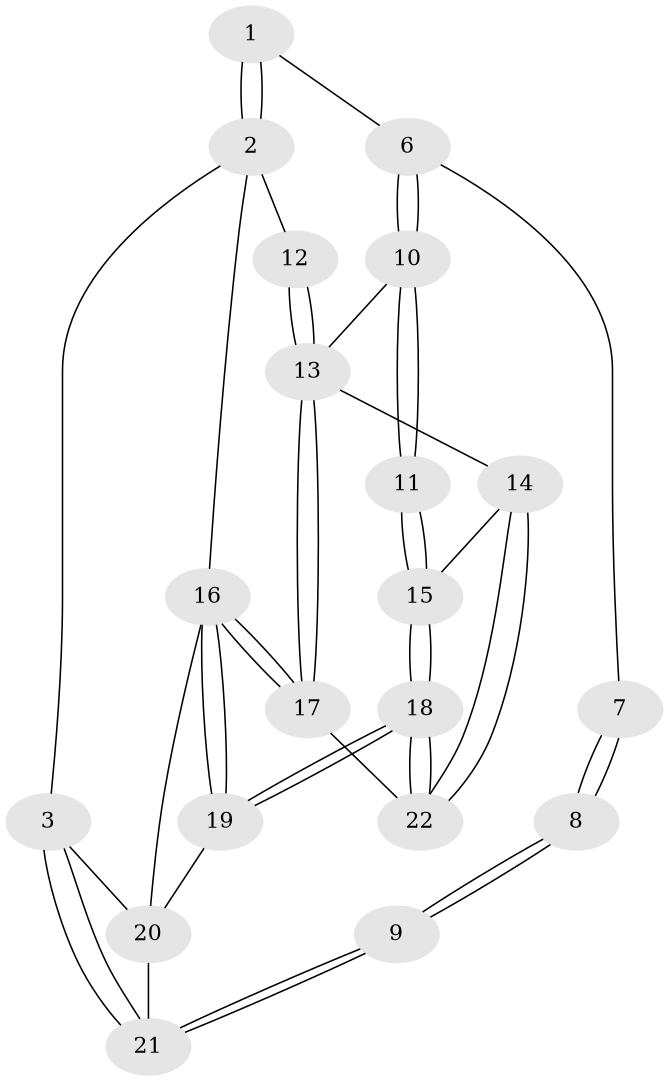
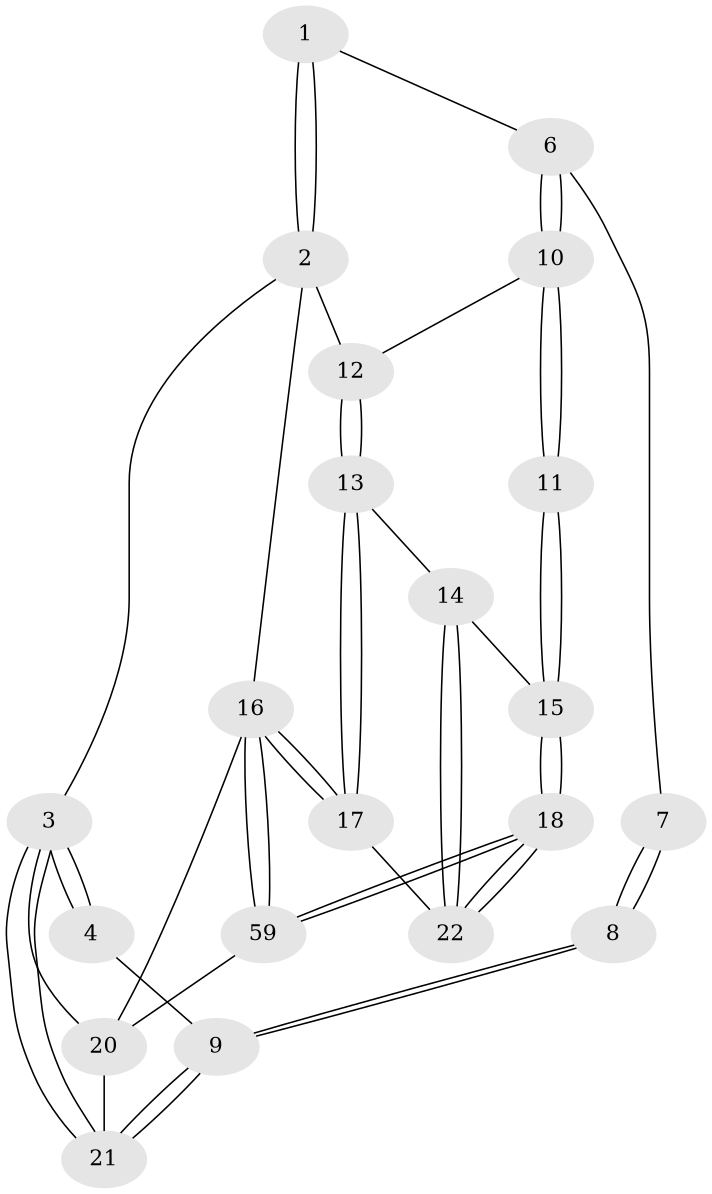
  graph {
    node [color=gray90 style=filled]
    1
    2
    6
    3
    12
    16
    7
    10
+   4
    20
    21
    13
    17
-   19
+   19 [label=59]
    9
    8
    11
    15
    18
    14
    22
    1 -- 2
    1 -- 2
    1 -- 6
    2 -- 3
    2 -- 12
    2 -- 16
    6 -- 7
    6 -- 10
    6 -- 10
+   3 -- 4
+   3 -- 4
    3 -- 20
    3 -- 21
    3 -- 21
    12 -- 13
    12 -- 13
    16 -- 20
    16 -- 17
    16 -- 17
    16 -- 19
    16 -- 19
    7 -- 8
    7 -- 8
-   10 -- 13
+   10 -- 12
    10 -- 11
    10 -- 11
+   4 -- 9
    20 -- 21
    13 -- 17
    13 -- 17
    13 -- 14
    17 -- 22
    19 -- 20
    9 -- 21
    9 -- 21
    8 -- 9
    8 -- 9
    11 -- 15
    11 -- 15
    15 -- 18
    15 -- 18
    18 -- 19
    18 -- 19
    18 -- 22
    18 -- 22
    14 -- 15
    14 -- 22
    14 -- 22
  }
